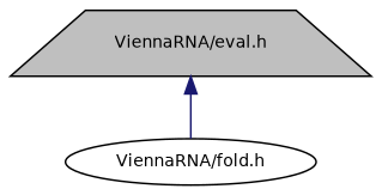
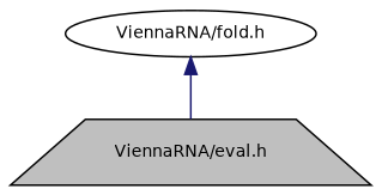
  digraph {
    node [color=black fontname=Helvetica fontsize=10]
    n1 [fillcolor=grey75 fontcolor=black height=0.2 label="ViennaRNA/eval.h" shape=trapezium style=filled width=0.4]
    n2 [height=0.2 label="ViennaRNA/fold.h" shape=ellipse width=0.4]
-   n1 -> n2 [color=midnightblue dir=back fontname=Helvetica fontsize=10 labelfontname=Helvetica labelfontsize=10 style=solid]
+   n2 -> n1 [color=midnightblue dir=back fontname=Helvetica fontsize=10 labelfontname=Helvetica labelfontsize=10 style=solid]
  }
